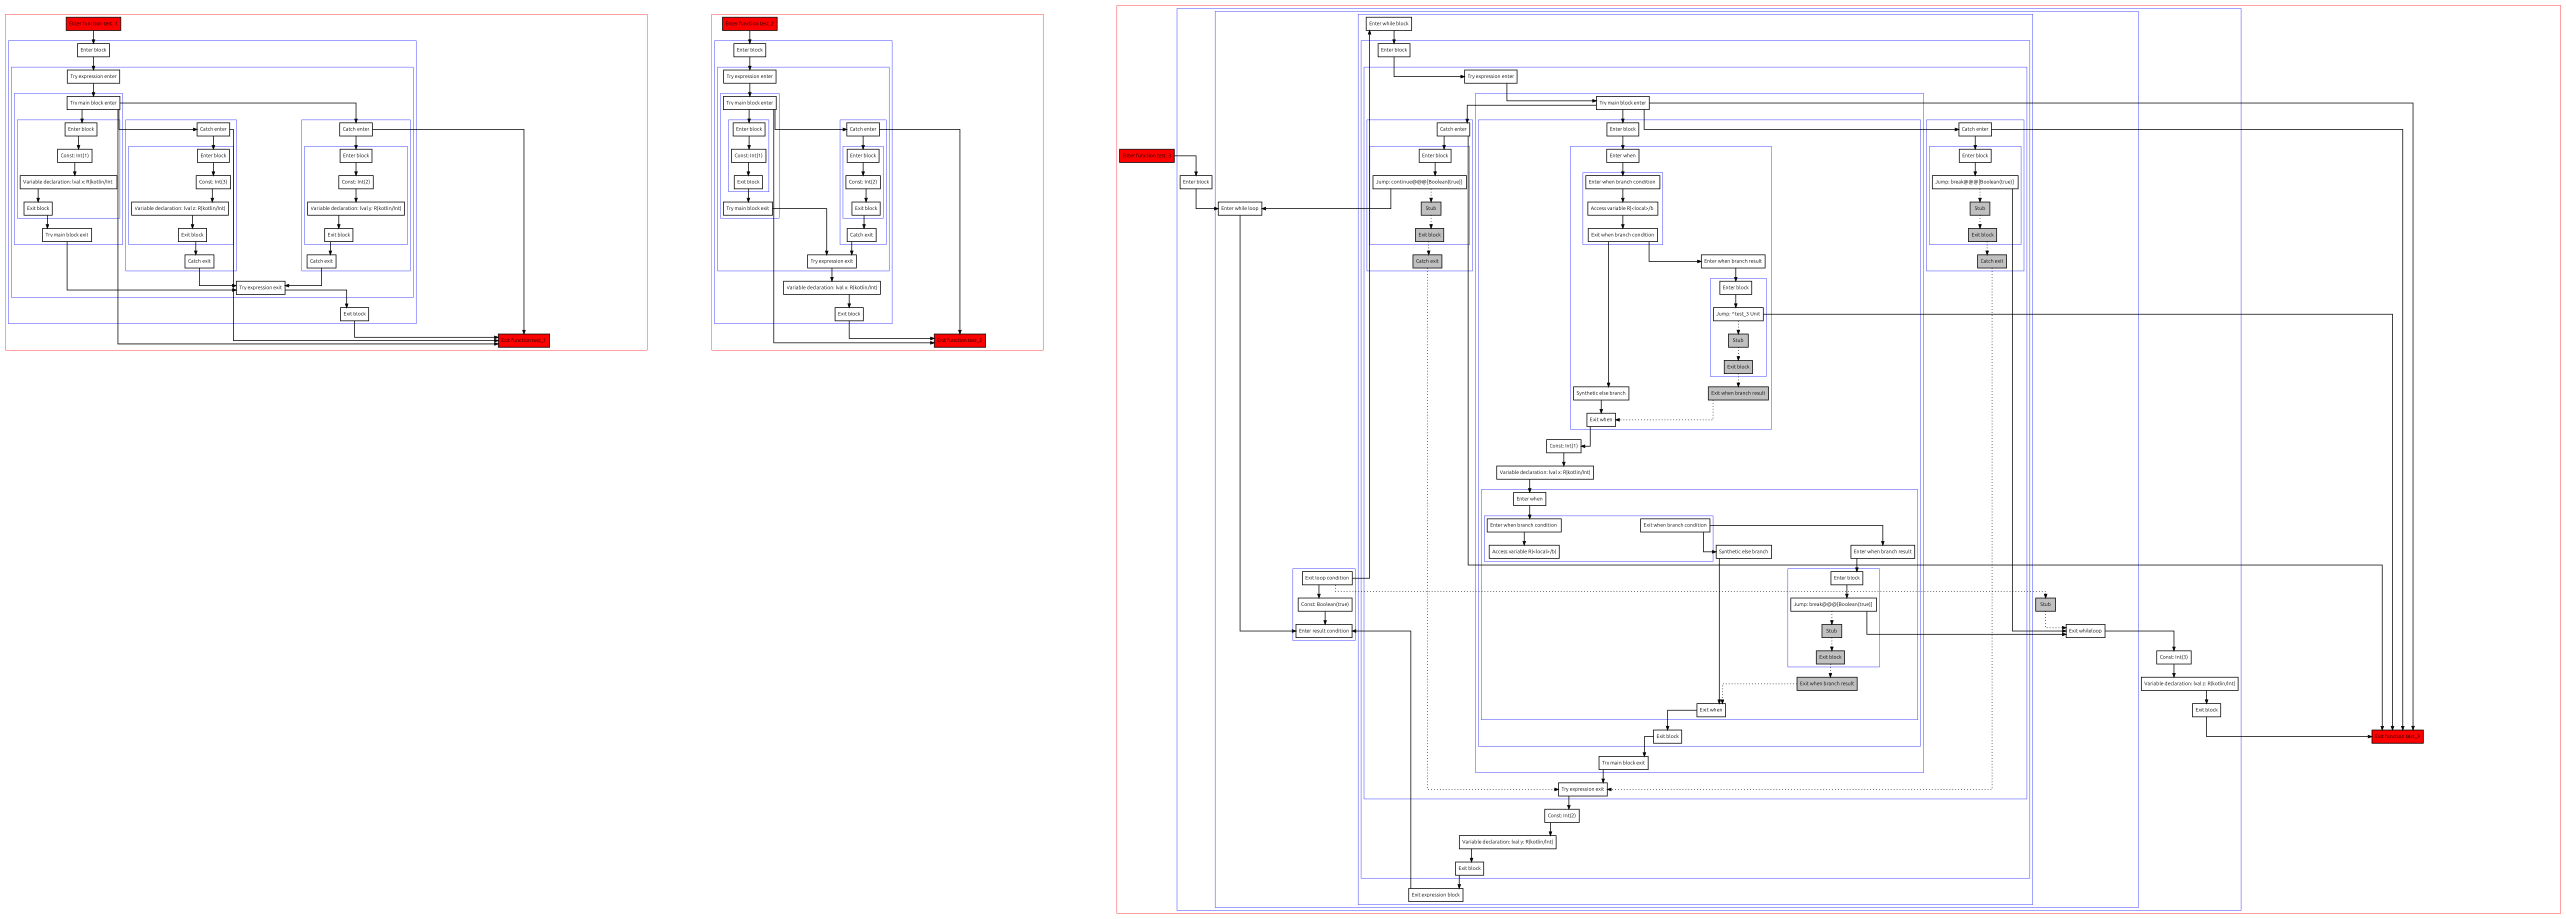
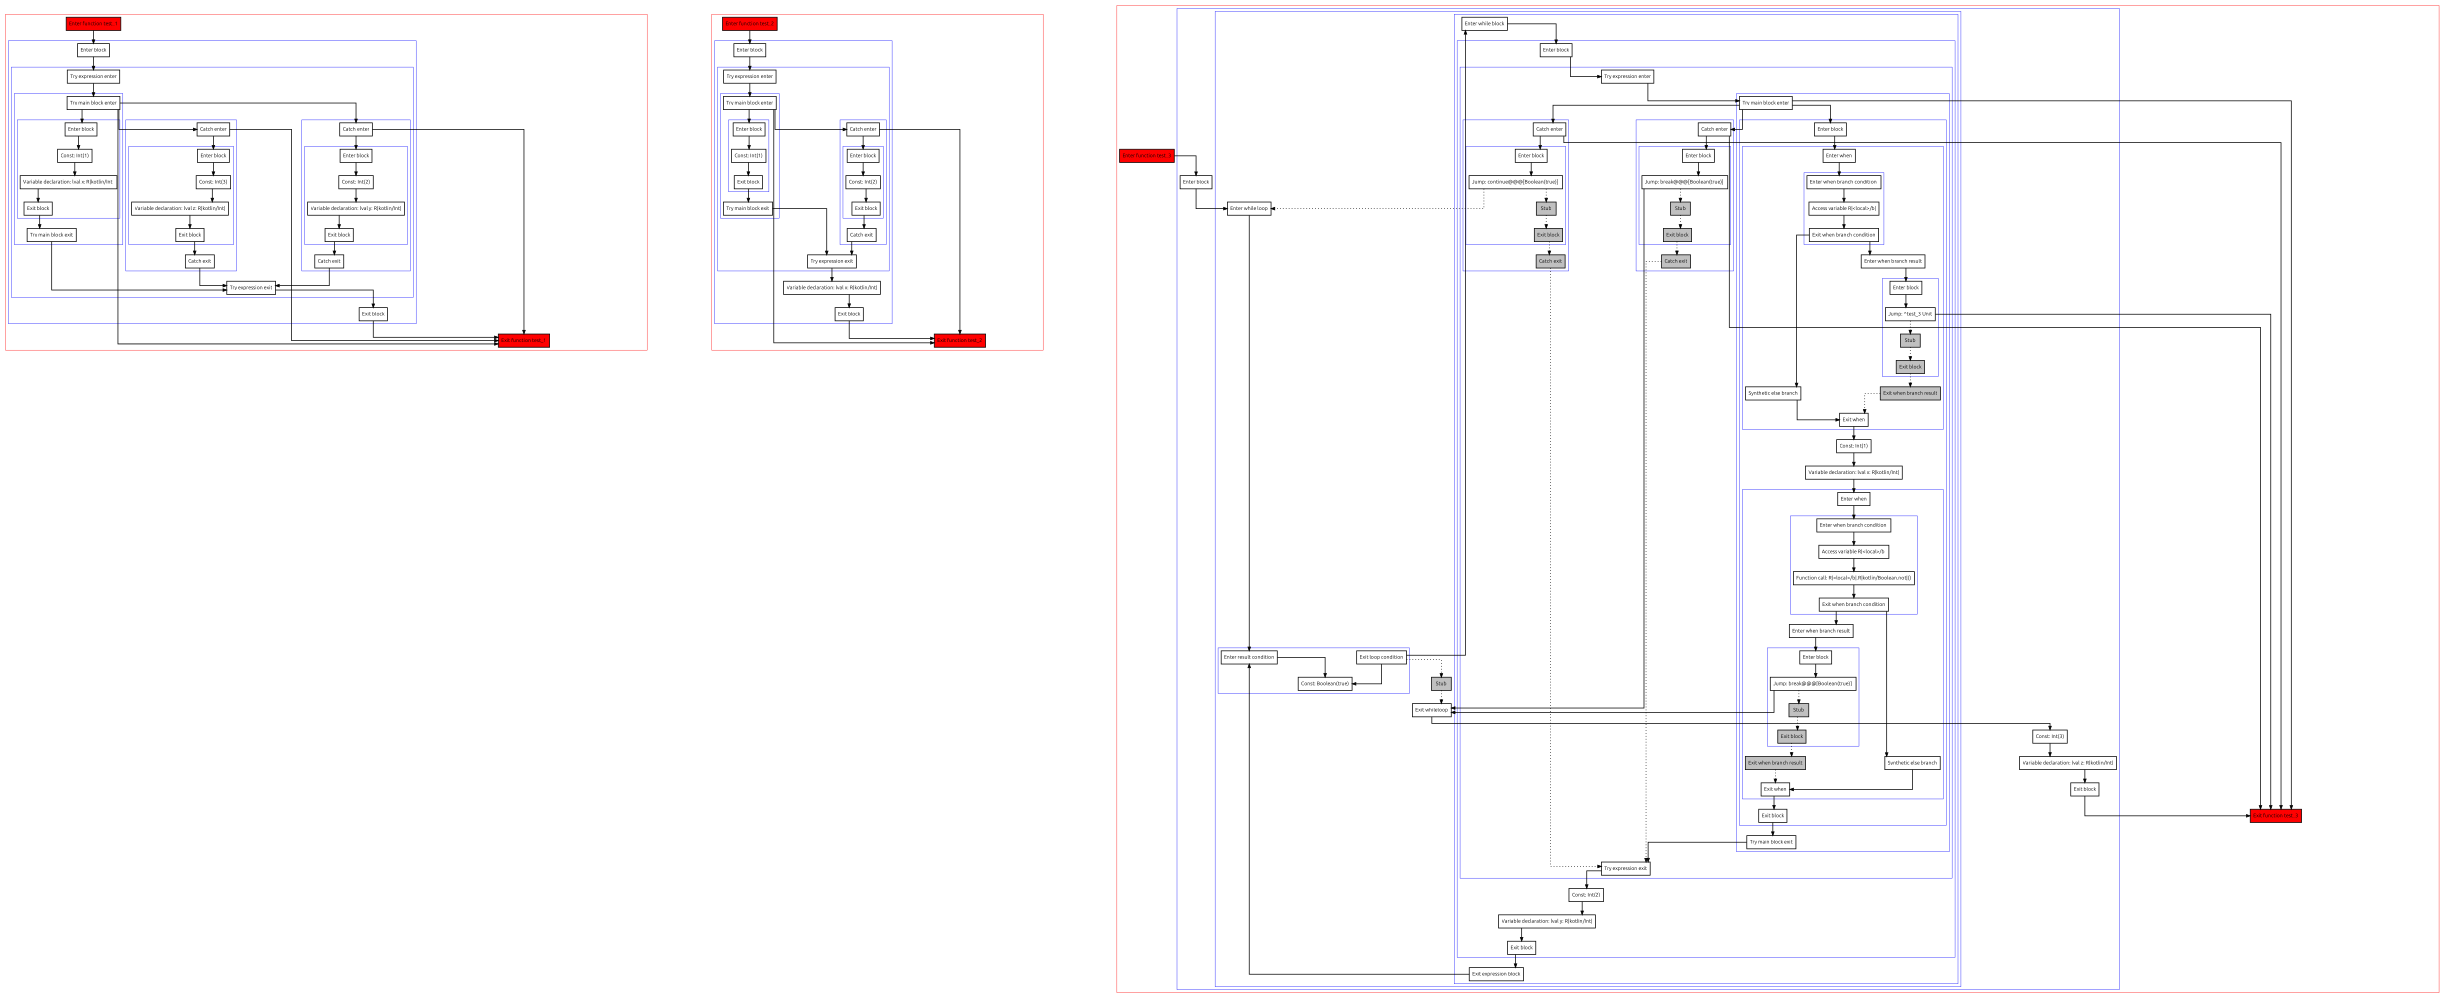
  digraph {
    fontname=Ubuntu
    nodesep=3
    splines=ortho
    node [fontname=Ubuntu penwidth=2 shape=box]
    edge [fontname=Ubuntu penwidth=2]
    n1 [label="Enter block"]
    n2 [label="Const: Int(1)"]
    n3 [label="Variable declaration: lval x: R|kotlin/Int|"]
    n4 [label="Exit block"]
    n5 [label="Try main block enter"]
    n6 [label="Try main block exit"]
    n7 [label="Enter block"]
    n8 [label="Const: Int(3)"]
    n9 [label="Variable declaration: lval z: R|kotlin/Int|"]
    n10 [label="Exit block"]
    n11 [label="Catch enter"]
    n12 [label="Catch exit"]
    n13 [label="Enter block"]
    n14 [label="Const: Int(2)"]
    n15 [label="Variable declaration: lval y: R|kotlin/Int|"]
    n16 [label="Exit block"]
    n17 [label="Catch enter"]
    n18 [label="Catch exit"]
    n19 [label="Try expression enter"]
    n20 [label="Try expression exit"]
    n21 [label="Enter block"]
    n22 [label="Exit block"]
    n23 [fillcolor=red label="Enter function test_1" style=filled]
    n24 [fillcolor=red label="Exit function test_1" style=filled]
    n25 [label="Enter block"]
    n26 [label="Const: Int(1)"]
    n27 [label="Exit block"]
    n28 [label="Try main block enter"]
    n29 [label="Try main block exit"]
    n30 [label="Enter block"]
    n31 [label="Const: Int(2)"]
    n32 [label="Exit block"]
    n33 [label="Catch enter"]
    n34 [label="Catch exit"]
    n35 [label="Try expression enter"]
    n36 [label="Try expression exit"]
    n37 [label="Enter block"]
    n38 [label="Variable declaration: lval x: R|kotlin/Int|"]
    n39 [label="Exit block"]
    n40 [fillcolor=red label="Enter function test_2" style=filled]
    n41 [fillcolor=red label="Exit function test_2" style=filled]
    n42 [label="Enter result condition"]
    n43 [label="Const: Boolean(true)"]
    n44 [label="Exit loop condition"]
    n45 [label="Enter when branch condition "]
    n46 [label="Access variable R|<local>/b|"]
    n47 [label="Exit when branch condition"]
    n48 [label="Enter block"]
    n49 [label="Jump: ^test_3 Unit"]
    n50 [fillcolor=gray label=Stub style=filled]
    n51 [fillcolor=gray label="Exit block" style=filled]
    n52 [label="Enter when"]
    n53 [label="Synthetic else branch"]
    n54 [label="Enter when branch result"]
    n55 [fillcolor=gray label="Exit when branch result" style=filled]
    n56 [label="Exit when"]
    n57 [label="Enter when branch condition "]
    n58 [label="Access variable R|<local>/b|"]
+   n59 [label="Function call: R|<local>/b|.R|kotlin/Boolean.not|()"]
    n60 [label="Exit when branch condition"]
    n61 [label="Enter block"]
    n62 [label="Jump: break@@@[Boolean(true)] "]
    n63 [fillcolor=gray label=Stub style=filled]
    n64 [fillcolor=gray label="Exit block" style=filled]
    n65 [label="Enter when"]
    n66 [label="Synthetic else branch"]
    n67 [label="Enter when branch result"]
    n68 [fillcolor=gray label="Exit when branch result" style=filled]
    n69 [label="Exit when"]
    n70 [label="Enter block"]
    n71 [label="Const: Int(1)"]
    n72 [label="Variable declaration: lval x: R|kotlin/Int|"]
    n73 [label="Exit block"]
    n74 [label="Try main block enter"]
    n75 [label="Try main block exit"]
    n76 [label="Enter block"]
    n77 [label="Jump: break@@@[Boolean(true)] "]
    n78 [fillcolor=gray label=Stub style=filled]
    n79 [fillcolor=gray label="Exit block" style=filled]
    n80 [label="Catch enter"]
    n81 [fillcolor=gray label="Catch exit" style=filled]
    n82 [label="Enter block"]
    n83 [label="Jump: continue@@@[Boolean(true)] "]
    n84 [fillcolor=gray label=Stub style=filled]
    n85 [fillcolor=gray label="Exit block" style=filled]
    n86 [label="Catch enter"]
    n87 [fillcolor=gray label="Catch exit" style=filled]
    n88 [label="Try expression enter"]
    n89 [label="Try expression exit"]
    n90 [label="Enter block"]
    n91 [label="Const: Int(2)"]
    n92 [label="Variable declaration: lval y: R|kotlin/Int|"]
    n93 [label="Exit block"]
    n94 [label="Enter while block"]
    n95 [label="Exit expression block"]
    n96 [label="Enter while loop"]
    n97 [fillcolor=gray label=Stub style=filled]
    n98 [label="Exit whileloop"]
    n99 [label="Enter block"]
    n100 [label="Const: Int(3)"]
    n101 [label="Variable declaration: lval z: R|kotlin/Int|"]
    n102 [label="Exit block"]
    n103 [fillcolor=red label="Enter function test_3" style=filled]
    n104 [fillcolor=red label="Exit function test_3" style=filled]
    subgraph cluster_1 {
      color=red
      n23
      n24
      subgraph cluster_2 {
        color=blue
        n21
        n22
        subgraph cluster_3 {
          color=blue
          n19
          n20
          subgraph cluster_4 {
            color=blue
            n5
            n6
            subgraph cluster_5 {
              color=blue
              n1
              n2
              n3
              n4
            }
          }
          subgraph cluster_6 {
            color=blue
            n11
            n12
            subgraph cluster_7 {
              color=blue
              n7
              n8
              n9
              n10
            }
          }
          subgraph cluster_8 {
            color=blue
            n17
            n18
            subgraph cluster_9 {
              color=blue
              n13
              n14
              n15
              n16
            }
          }
        }
      }
    }
    subgraph cluster_10 {
      color=red
      n40
      n41
      subgraph cluster_11 {
        color=blue
        n37
        n38
        n39
        subgraph cluster_12 {
          color=blue
          n35
          n36
          subgraph cluster_13 {
            color=blue
            n28
            n29
            subgraph cluster_14 {
              color=blue
              n25
              n26
              n27
            }
          }
          subgraph cluster_15 {
            color=blue
            n33
            n34
            subgraph cluster_16 {
              color=blue
              n30
              n31
              n32
            }
          }
        }
      }
    }
    subgraph cluster_17 {
      color=red
      n103
      n104
      subgraph cluster_18 {
        color=blue
        n99
        n100
        n101
        n102
        subgraph cluster_19 {
          color=blue
          n96
          n97
          n98
          subgraph cluster_20 {
            color=blue
            n42
            n43
            n44
          }
          subgraph cluster_21 {
            color=blue
            n94
            n95
            subgraph cluster_22 {
              color=blue
              n90
              n91
              n92
              n93
              subgraph cluster_23 {
                color=blue
                n88
                n89
                subgraph cluster_24 {
                  color=blue
                  n74
                  n75
                  subgraph cluster_25 {
                    color=blue
                    n70
                    n71
                    n72
                    n73
                    subgraph cluster_26 {
                      color=blue
                      n52
                      n53
                      n54
                      n55
                      n56
                      subgraph cluster_27 {
                        color=blue
                        n45
                        n46
                        n47
                      }
                      subgraph cluster_28 {
                        color=blue
                        n48
                        n49
                        n50
                        n51
                      }
                    }
                    subgraph cluster_29 {
                      color=blue
                      n65
                      n66
                      n67
                      n68
                      n69
                      subgraph cluster_30 {
                        color=blue
                        n57
                        n58
+                       n59
                        n60
                      }
                      subgraph cluster_31 {
                        color=blue
                        n61
                        n62
                        n63
                        n64
                      }
                    }
                  }
                }
                subgraph cluster_32 {
                  color=blue
                  n80
                  n81
                  subgraph cluster_33 {
                    color=blue
                    n76
                    n77
                    n78
                    n79
                  }
                }
                subgraph cluster_34 {
                  color=blue
                  n86
                  n87
                  subgraph cluster_35 {
                    color=blue
                    n82
                    n83
                    n84
                    n85
                  }
                }
              }
            }
          }
        }
      }
    }
    n1 -> n2
    n2 -> n3
    n3 -> n4
    n4 -> n6
    n5 -> n1
    n5 -> n11
    n5 -> n17
    n5 -> n24
    n6 -> n20
    n7 -> n8
    n8 -> n9
    n9 -> n10
    n10 -> n12
    n11 -> n7
    n11 -> n24
    n12 -> n20
    n13 -> n14
    n14 -> n15
    n15 -> n16
    n16 -> n18
    n17 -> n13
    n17 -> n24
    n18 -> n20
    n19 -> n5
    n20 -> n22
    n21 -> n19
    n22 -> n24
    n23 -> n21
    n25 -> n26
    n26 -> n27
    n27 -> n29
    n28 -> n25
    n28 -> n33
    n28 -> n41
    n29 -> n36
    n30 -> n31
    n31 -> n32
    n32 -> n34
    n33 -> n30
    n33 -> n41
    n34 -> n36
    n35 -> n28
    n36 -> n38
    n37 -> n35
    n38 -> n39
    n39 -> n41
    n40 -> n37
-   n43 -> n42
+   n42 -> n43
    n44 -> n43
    n44 -> n94
    n44 -> n97 [style=dotted]
    n45 -> n46
    n46 -> n47
    n47 -> n53
    n47 -> n54
    n48 -> n49
    n49 -> n50 [style=dotted]
    n49 -> n104
    n50 -> n51 [style=dotted]
    n51 -> n55 [style=dotted]
    n52 -> n45
    n53 -> n56
    n54 -> n48
    n55 -> n56 [style=dotted]
    n56 -> n71
    n57 -> n58
+   n58 -> n59
+   n59 -> n60
    n60 -> n66
    n60 -> n67
    n61 -> n62
    n62 -> n63 [style=dotted]
    n62 -> n98
    n63 -> n64 [style=dotted]
    n64 -> n68 [style=dotted]
    n65 -> n57
    n66 -> n69
    n67 -> n61
    n68 -> n69 [style=dotted]
    n69 -> n73
    n70 -> n52
    n71 -> n72
    n72 -> n65
    n73 -> n75
    n74 -> n70
    n74 -> n80
    n74 -> n86
    n74 -> n104
    n75 -> n89
    n76 -> n77
    n77 -> n78 [style=dotted]
    n77 -> n98
    n78 -> n79 [style=dotted]
    n79 -> n81 [style=dotted]
    n80 -> n76
    n80 -> n104
    n81 -> n89 [style=dotted]
    n82 -> n83
    n83 -> n84 [style=dotted]
-   n83 -> n96
+   n83 -> n96 [style=dotted]
    n84 -> n85 [style=dotted]
    n85 -> n87 [style=dotted]
    n86 -> n82
    n86 -> n104
    n87 -> n89 [style=dotted]
    n88 -> n74
    n89 -> n91
    n90 -> n88
    n91 -> n92
    n92 -> n93
    n93 -> n95
    n94 -> n90
    n95 -> n42
    n96 -> n42
    n97 -> n98 [style=dotted]
    n98 -> n100
    n99 -> n96
    n100 -> n101
    n101 -> n102
    n102 -> n104
    n103 -> n99
  }
